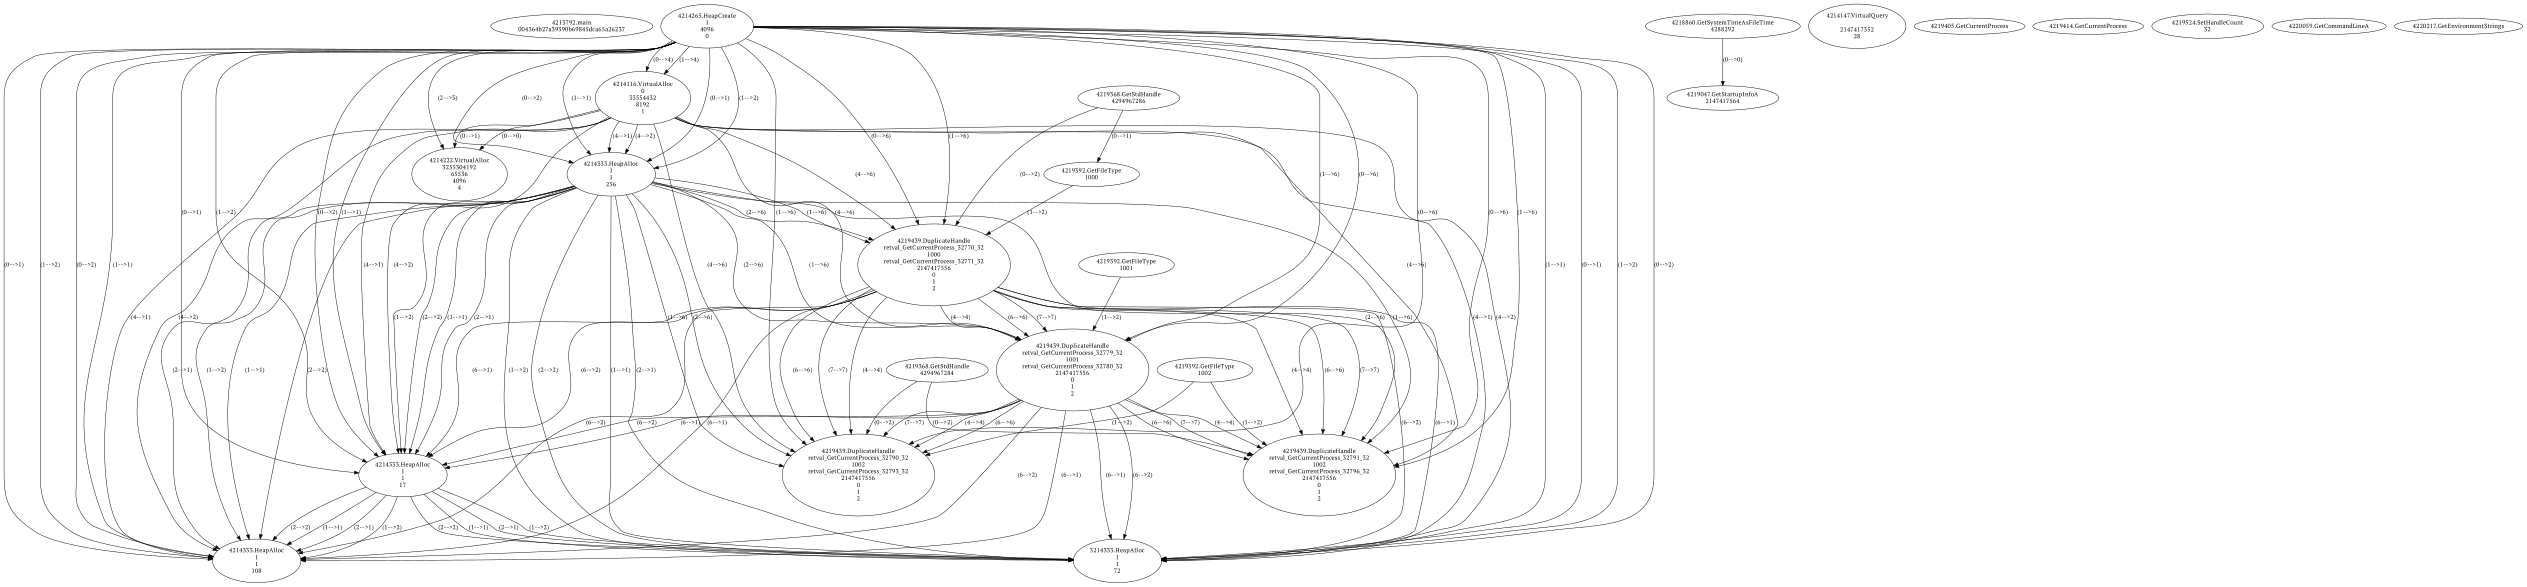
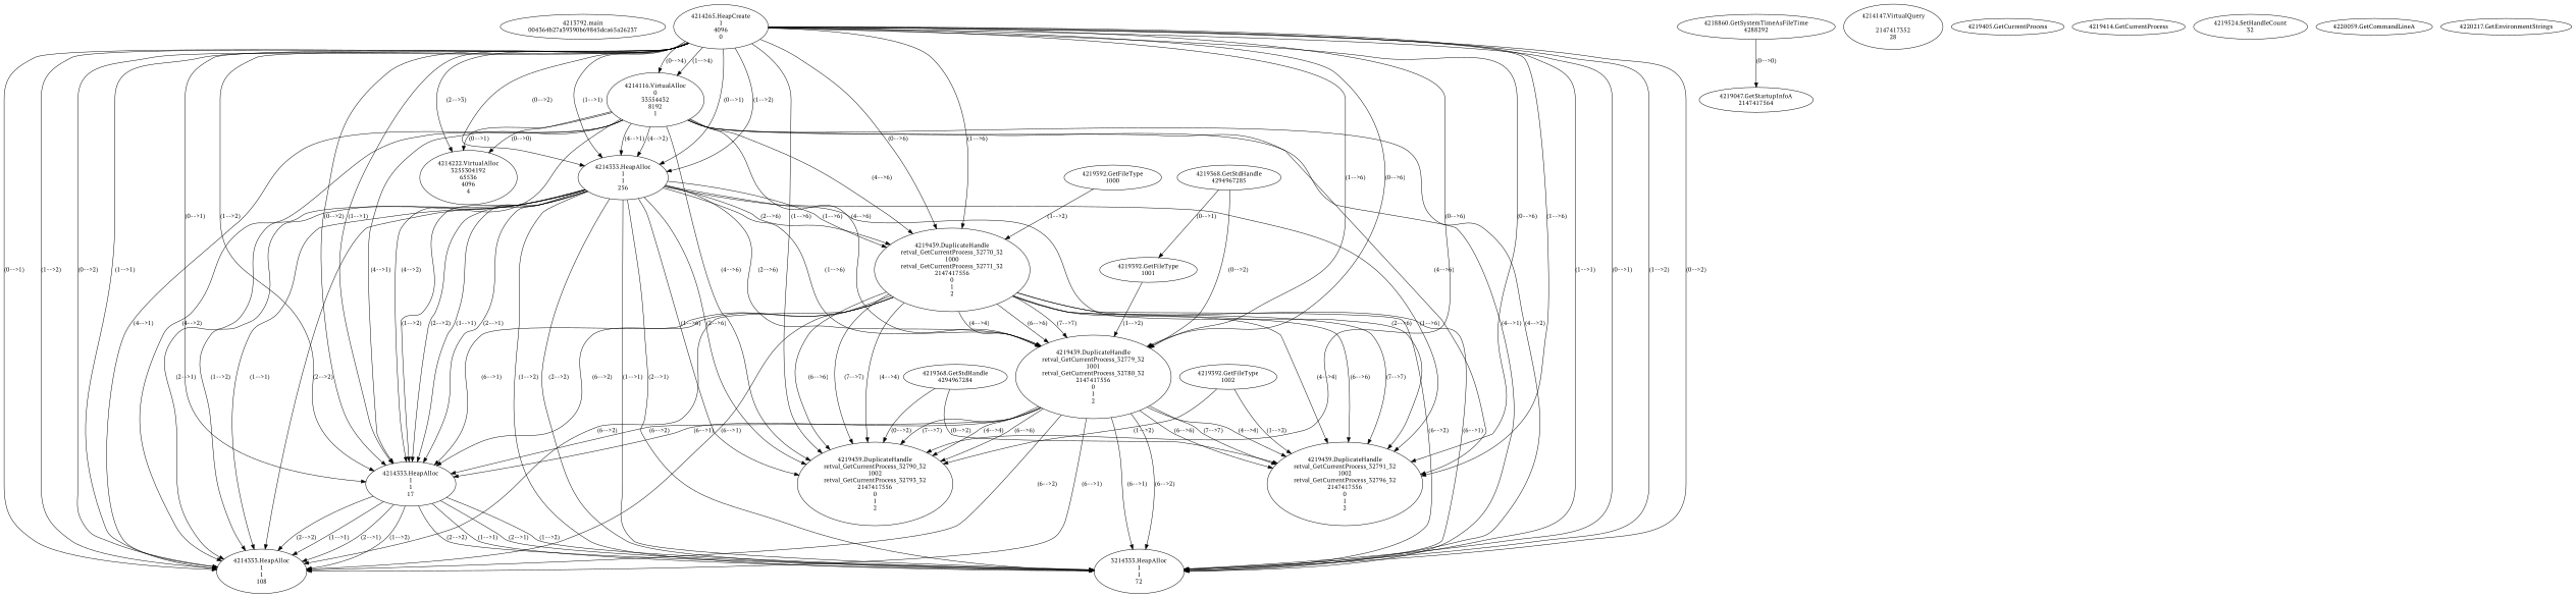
  digraph {
    fontname="PT Serif"
    node [fontname="PT Serif"]
    edge [fontname="PT Serif"]
    n1 [label="4213792.main\n004364b27a39390b69845dca65a26237"]
    n2 [label="4214265.HeapCreate\n1\n4096\n0"]
    n3 [label="4214116.VirtualAlloc\n0\n33554432\n8192\n1"]
    n4 [label="4214222.VirtualAlloc\n3255304192\n65536\n4096\n4"]
    n5 [label="4214333.HeapAlloc\n1\n1\n256"]
    n6 [label="4219439.DuplicateHandle\nretval_GetCurrentProcess_32770_32\n1000\nretval_GetCurrentProcess_32771_32\n2147417556\n0\n1\n2"]
    n7 [label="4219439.DuplicateHandle\nretval_GetCurrentProcess_32779_32\n1001\nretval_GetCurrentProcess_32780_32\n2147417556\n0\n1\n2"]
    n8 [label="4214333.HeapAlloc\n1\n1\n17"]
    n9 [label="4214333.HeapAlloc\n1\n1\n108"]
    n10 [label="3214333.HeapAlloc\n1\n1\n72"]
    n11 [label="4219439.DuplicateHandle\nretval_GetCurrentProcess_32790_32\n1002\nretval_GetCurrentProcess_32793_32\n2147417556\n0\n1\n2"]
    n12 [label="4219439.DuplicateHandle\nretval_GetCurrentProcess_32791_32\n1002\nretval_GetCurrentProcess_32796_32\n2147417556\n0\n1\n2"]
    n13 [label="4218860.GetSystemTimeAsFileTime\n4288292"]
    n14 [label="4219047.GetStartupInfoA\n2147417564"]
    n15 [label="4214147.VirtualQuery\n\n2147417352\n28"]
-   n16 [label="4219368.GetStdHandle\n4294967286"]
    n17 [label="4219392.GetFileType\n1000"]
    n18 [label="4219405.GetCurrentProcess\n"]
    n19 [label="4219414.GetCurrentProcess\n"]
+   n20 [label="4219368.GetStdHandle\n4294967285"]
    n21 [label="4219392.GetFileType\n1001"]
    n22 [label="4219368.GetStdHandle\n4294967284"]
    n23 [label="4219392.GetFileType\n1002"]
    n24 [label="4219524.SetHandleCount\n32"]
    n25 [label="4220059.GetCommandLineA\n"]
    n26 [label="4220217.GetEnvironmentStrings\n"]
    n2 -> n3 [label="(1-->4)"]
    n2 -> n3 [label="(0-->4)"]
    n2 -> n4 [label="(2-->3)"]
    n2 -> n5 [label="(1-->1)"]
    n2 -> n5 [label="(0-->1)"]
    n2 -> n5 [label="(1-->2)"]
    n2 -> n5 [label="(0-->2)"]
    n2 -> n6 [label="(1-->6)"]
    n2 -> n6 [label="(0-->6)"]
    n2 -> n7 [label="(1-->6)"]
    n2 -> n7 [label="(0-->6)"]
    n2 -> n8 [label="(1-->1)"]
    n2 -> n8 [label="(0-->1)"]
    n2 -> n8 [label="(1-->2)"]
    n2 -> n8 [label="(0-->2)"]
    n2 -> n9 [label="(1-->1)"]
    n2 -> n9 [label="(0-->1)"]
    n2 -> n9 [label="(1-->2)"]
    n2 -> n9 [label="(0-->2)"]
    n2 -> n10 [label="(1-->1)"]
    n2 -> n10 [label="(0-->1)"]
    n2 -> n10 [label="(1-->2)"]
    n2 -> n10 [label="(0-->2)"]
    n2 -> n11 [label="(1-->6)"]
    n2 -> n11 [label="(0-->6)"]
    n2 -> n12 [label="(1-->6)"]
    n2 -> n12 [label="(0-->6)"]
    n3 -> n4 [label="(0-->1)"]
    n3 -> n4 [label="(0-->0)"]
    n3 -> n5 [label="(4-->1)"]
    n3 -> n5 [label="(4-->2)"]
    n3 -> n6 [label="(4-->6)"]
    n3 -> n7 [label="(4-->6)"]
    n3 -> n8 [label="(4-->1)"]
    n3 -> n8 [label="(4-->2)"]
    n3 -> n9 [label="(4-->1)"]
    n3 -> n9 [label="(4-->2)"]
    n3 -> n10 [label="(4-->1)"]
    n3 -> n10 [label="(4-->2)"]
    n3 -> n11 [label="(4-->6)"]
    n3 -> n12 [label="(4-->6)"]
    n5 -> n6 [label="(1-->6)"]
    n5 -> n6 [label="(2-->6)"]
    n5 -> n7 [label="(1-->6)"]
    n5 -> n7 [label="(2-->6)"]
    n5 -> n8 [label="(1-->1)"]
    n5 -> n8 [label="(2-->1)"]
    n5 -> n8 [label="(1-->2)"]
    n5 -> n8 [label="(2-->2)"]
    n5 -> n9 [label="(1-->1)"]
    n5 -> n9 [label="(2-->1)"]
    n5 -> n9 [label="(1-->2)"]
    n5 -> n9 [label="(2-->2)"]
    n5 -> n10 [label="(1-->1)"]
    n5 -> n10 [label="(2-->1)"]
    n5 -> n10 [label="(1-->2)"]
    n5 -> n10 [label="(2-->2)"]
    n5 -> n11 [label="(1-->6)"]
    n5 -> n11 [label="(2-->6)"]
    n5 -> n12 [label="(1-->6)"]
    n5 -> n12 [label="(2-->6)"]
    n6 -> n7 [label="(4-->4)"]
    n6 -> n7 [label="(6-->6)"]
    n6 -> n7 [label="(7-->7)"]
    n6 -> n8 [label="(6-->1)"]
    n6 -> n8 [label="(6-->2)"]
    n6 -> n9 [label="(6-->1)"]
    n6 -> n9 [label="(6-->2)"]
    n6 -> n10 [label="(6-->1)"]
    n6 -> n10 [label="(6-->2)"]
    n6 -> n11 [label="(4-->4)"]
    n6 -> n11 [label="(6-->6)"]
    n6 -> n11 [label="(7-->7)"]
    n6 -> n12 [label="(4-->4)"]
    n6 -> n12 [label="(6-->6)"]
    n6 -> n12 [label="(7-->7)"]
    n7 -> n8 [label="(6-->1)"]
    n7 -> n8 [label="(6-->2)"]
    n7 -> n9 [label="(6-->1)"]
    n7 -> n9 [label="(6-->2)"]
    n7 -> n10 [label="(6-->1)"]
    n7 -> n10 [label="(6-->2)"]
    n7 -> n11 [label="(4-->4)"]
    n7 -> n11 [label="(6-->6)"]
    n7 -> n11 [label="(7-->7)"]
    n7 -> n12 [label="(4-->4)"]
    n7 -> n12 [label="(6-->6)"]
    n7 -> n12 [label="(7-->7)"]
    n8 -> n9 [label="(1-->1)"]
    n8 -> n9 [label="(2-->1)"]
    n8 -> n9 [label="(1-->2)"]
    n8 -> n9 [label="(2-->2)"]
    n8 -> n10 [label="(1-->1)"]
    n8 -> n10 [label="(2-->1)"]
    n8 -> n10 [label="(1-->2)"]
    n8 -> n10 [label="(2-->2)"]
    n13 -> n14 [label="(0-->0)"]
-   n16 -> n6 [label="(0-->2)"]
-   n16 -> n17 [label="(0-->1)"]
    n17 -> n6 [label="(1-->2)"]
+   n20 -> n7 [label="(0-->2)"]
+   n20 -> n21 [label="(0-->1)"]
    n21 -> n7 [label="(1-->2)"]
    n22 -> n11 [label="(0-->2)"]
    n22 -> n12 [label="(0-->2)"]
    n23 -> n11 [label="(1-->2)"]
    n23 -> n12 [label="(1-->2)"]
  }
